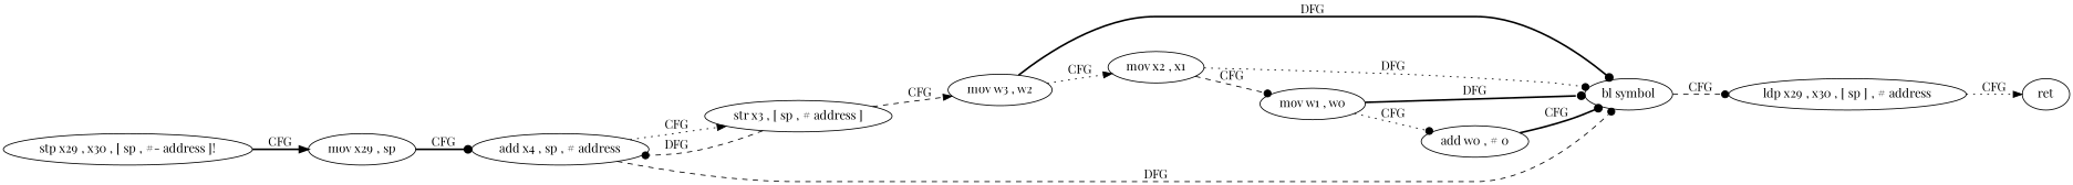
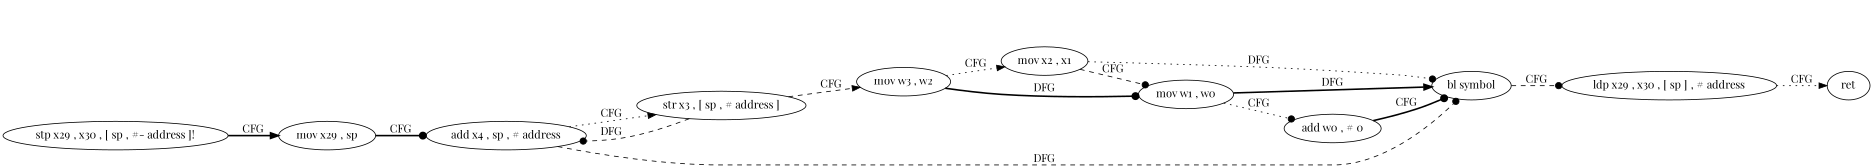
  digraph {
    fontname="Playfair Display"
    rankdir=LR
    node [fontname="Playfair Display"]
    edge [arrowhead=dot fontname="Playfair Display" style=bold]
    n1 [label="stp x29 , x30 , [ sp , #- address ]!"]
    n2 [label="mov x29 , sp"]
    n3 [label="add x4 , sp , # address"]
    n4 [label="str x3 , [ sp , # address ]"]
    n5 [label="bl symbol"]
    n6 [label="mov w3 , w2"]
    n7 [label="ldp x29 , x30 , [ sp ] , # address"]
    n8 [label="mov x2 , x1"]
    n9 [label="mov w1 , w0"]
    n10 [label="add w0 , # 0"]
    n11 [label=ret]
    n1 -> n2 [arrowhead=normal label=CFG]
    n2 -> n3 [label=CFG]
    n3 -> n4 [arrowhead=normal label=CFG style=dotted]
    n3 -> n5 [label=DFG style=dashed]
    n4 -> n3 [label=DFG style=dashed]
    n4 -> n6 [arrowhead=normal label=CFG style=dashed]
    n5 -> n7 [label=CFG style=dashed]
-   n6 -> n5 [label=DFG]
+   n6 -> n9 [label=DFG]
    n6 -> n8 [arrowhead=normal label=CFG style=dotted]
    n7 -> n11 [arrowhead=normal label=CFG style=dotted]
    n8 -> n5 [label=DFG style=dotted]
    n8 -> n9 [label=CFG style=dashed]
-   n9 -> n5 [label=DFG]
+   n9 -> n5 [arrowhead=normal label=DFG]
    n9 -> n10 [label=CFG style=dotted]
    n10 -> n5 [label=CFG]
  }
